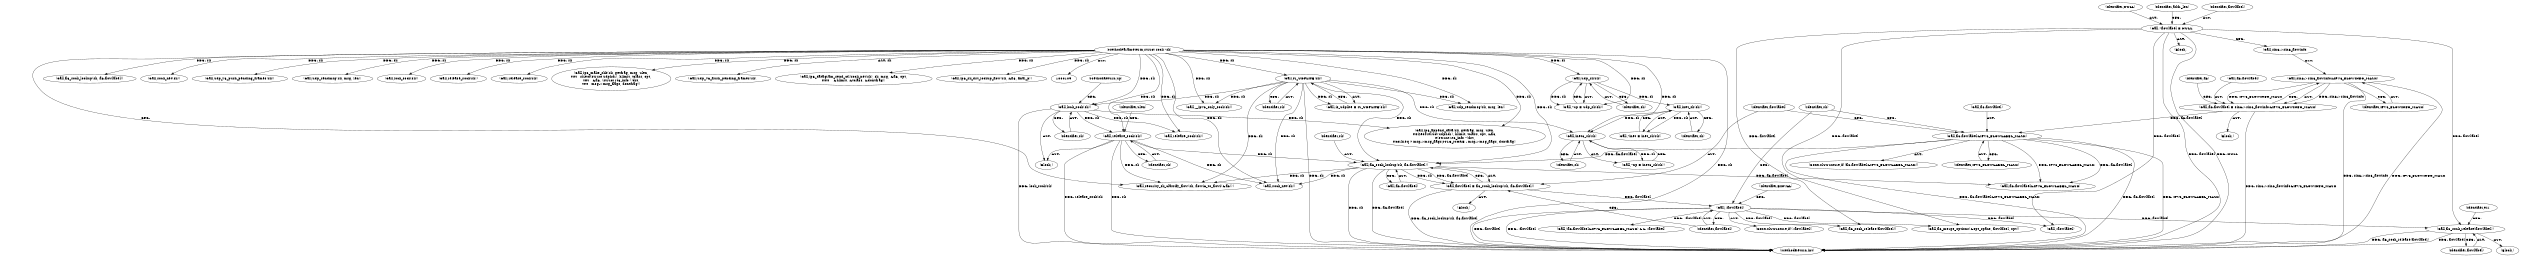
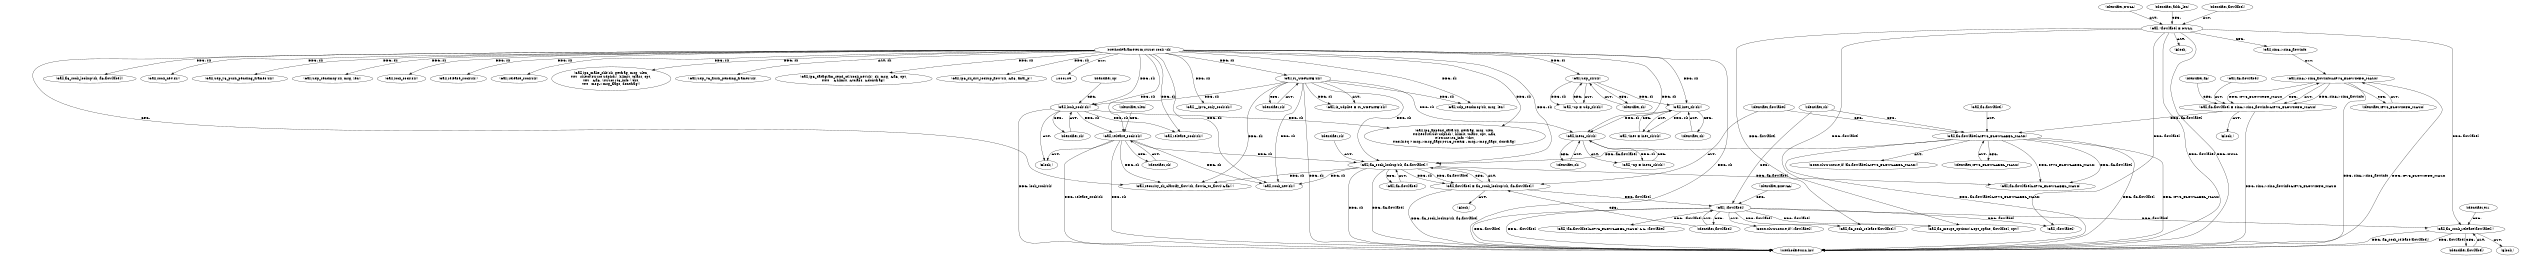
  digraph {
    n1 [label="(Call,fl6_sock_release(flowlabel))"]
    n2 [label="(Block,)"]
    n3 [label="(Identifier,flowlabel)"]
    n4 [label="(MethodReturn,int)"]
    n5 [label="(Call,*flowlabel = NULL)"]
    n6 [label="(Call,fl6_sock_release(flowlabel))"]
    n7 [label="(Block,)"]
    n8 [label="(Call,fl6_merge_options(&opt_space, flowlabel, opt))"]
    n9 [label="(Call,!flowlabel)"]
    n10 [label="(Call,sin6->sin6_flowinfo)"]
    n11 [label="(Identifier,NULL)"]
    n12 [label="(Call,!flowlabel)"]
    n13 [label="(Identifier,flowlabel)"]
    n14 [label="(ControlStructure,if (!flowlabel))"]
    n15 [label="(Call,(fl6.flowlabel&IPV6_FLOWLABEL_MASK) && !flowlabel)"]
    n16 [label="(Call,flowlabel = fl6_sock_lookup(sk, fl6.flowlabel))"]
    n17 [label="(Call,fl6_sock_lookup(sk, fl6.flowlabel))"]
    n18 [label="(Block,)"]
    n19 [label="(Call,security_sk_classify_flow(sk, flowi6_to_flowi(&fl6)))"]
    n20 [label="(Call,fl6.flowlabel)"]
    n21 [label="(Call,sock_net(sk))"]
    n22 [label="(Call,fl6.flowlabel&IPV6_FLOWLABEL_MASK)"]
    n23 [label="(Call,IS_UDPLITE(sk))"]
    n24 [label="(Call,lock_sock(sk))"]
    n25 [label="(Call,is_udplite = IS_UDPLITE(sk))"]
    n26 [label="(Identifier,sk)"]
    n27 [label="(Call,udp_sendmsg(sk, msg, len))"]
    n28 [label="(Call,__ipv6_only_sock(sk))"]
    n29 [label="(Call,inet6_sk(sk))"]
    n30 [label="(Call,release_sock(sk))"]
    n31 [label="(Call,release_sock(sk))"]
    n32 [label="(Call,ip6_append_data(sk, getfrag, msg, ulen,\n\t\tsizeof(struct udphdr), hlimit, tclass, opt, &fl6,\n\t\t(struct rt6_info *)dst,\n\t\tcorkreq ? msg->msg_flags|MSG_MORE : msg->msg_flags, dontfrag))"]
    n33 [label="(Block,)"]
    n34 [label="(Identifier,sk)"]
    n35 [label="(Identifier,sk)"]
    n36 [label="(Call,*np = inet6_sk(sk))"]
    n37 [label="(Call,inet_sk(sk))"]
    n38 [label="(Identifier,sk)"]
    n39 [label="(Call,*inet = inet_sk(sk))"]
    n40 [label="(Call,udp_sk(sk))"]
    n41 [label="(Call,*up = udp_sk(sk))"]
    n42 [label="(Identifier,sk)"]
    n43 [label="(MethodParameterIn,struct sock *sk)"]
    n44 [label="(Call,fl6_sock_lookup(sk, fl6.flowlabel))"]
    n45 [label="(Call,sock_net(sk))"]
    n46 [label="(Call,udp_v6_push_pending_frames(sk))"]
    n47 [label="(Call,udp_sendmsg(sk, msg, len))"]
    n48 [label="(Call,lock_sock(sk))"]
    n49 [label="(Call,release_sock(sk))"]
    n50 [label="(Call,release_sock(sk))"]
    n51 [label="(Call,ip6_make_skb(sk, getfrag, msg, ulen,\n\t\t\t\t   sizeof(struct udphdr), hlimit, tclass, opt,\n\t\t\t\t   &fl6, (struct rt6_info *)dst,\n\t\t\t\t   msg->msg_flags, dontfrag))"]
    n52 [label="(Call,udp_v6_flush_pending_frames(sk))"]
    n53 [label="(Call,ip6_datagram_send_ctl(sock_net(sk), sk, msg, &fl6, opt,\n\t\t\t\t\t    &hlimit, &tclass, &dontfrag))"]
    n54 [label="(Call,ip6_sk_dst_lookup_flow(sk, &fl6, final_p))"]
    1000109
    n56 [label="(Identifier,sk)"]
    n57 [label="(Call,fl6.flowlabel&IPV6_FLOWLABEL_MASK)"]
    n58 [label="(Identifier,IPV6_FLOWLABEL_MASK)"]
    n59 [label="(ControlStructure,if (fl6.flowlabel&IPV6_FLOWLABEL_MASK))"]
    n60 [label="(Call,fl6.flowlabel = sin6->sin6_flowinfo&IPV6_FLOWINFO_MASK)"]
    n61 [label="(Call,sin6->sin6_flowinfo&IPV6_FLOWINFO_MASK)"]
    n62 [label="(Block,)"]
    n63 [label="(Identifier,IPV6_FLOWINFO_MASK)"]
    n64 [label="(Identifier,addr_len)"]
    n65 [label="(Identifier,flowlabel)"]
    n66 [label="(Identifier,flowlabel)"]
    n67 [label="(Call,fl6.flowlabel)"]
    n68 [label="(Identifier,EINVAL)"]
    n69 [label="(Identifier,sk)"]
-   n70 [label="(MethodReturn,up)"]
+   n70 [label="(Identifier,up)"]
    n71 [label="(Call,fl6.flowlabel)"]
    n72 [label="(Identifier,sk)"]
    n73 [label="(Identifier,ulen)"]
    n74 [label="(Identifier,fl6)"]
    n75 [label="(Identifier,err)"]
    n1 -> n2 [label="AST: "]
    n1 -> n3 [label="CFG: "]
    n1 -> n4 [label="DDG: fl6_sock_release(flowlabel)"]
    n1 -> n4 [label="DDG: flowlabel"]
    n3 -> n1 [label="AST: "]
    n5 -> n1 [label="DDG: flowlabel"]
    n5 -> n4 [label="DDG: flowlabel"]
    n5 -> n4 [label="DDG: NULL"]
    n5 -> n6 [label="DDG: flowlabel"]
    n5 -> n7 [label="AST: "]
    n5 -> n8 [label="DDG: flowlabel"]
    n5 -> n9 [label="DDG: flowlabel"]
    n5 -> n10 [label="CFG: "]
    n10 -> n61 [label="AST: "]
    n11 -> n5 [label="AST: "]
    n12 -> n1 [label="DDG: flowlabel"]
    n12 -> n4 [label="DDG: flowlabel"]
    n12 -> n4 [label="DDG: !flowlabel"]
    n12 -> n6 [label="DDG: flowlabel"]
    n12 -> n8 [label="DDG: flowlabel"]
    n12 -> n9 [label="DDG: flowlabel"]
    n12 -> n13 [label="CFG: "]
    n12 -> n14 [label="AST: "]
    n12 -> n15 [label="DDG: !flowlabel"]
    n13 -> n12 [label="AST: "]
    n13 -> n16 [label="CFG: "]
    n16 -> n4 [label="DDG: fl6_sock_lookup(sk, fl6.flowlabel)"]
    n16 -> n12 [label="DDG: flowlabel"]
    n16 -> n17 [label="CFG: "]
    n16 -> n18 [label="AST: "]
    n17 -> n4 [label="DDG: sk"]
    n17 -> n4 [label="DDG: fl6.flowlabel"]
    n17 -> n16 [label="AST: "]
    n17 -> n16 [label="DDG: sk"]
    n17 -> n16 [label="DDG: fl6.flowlabel"]
    n17 -> n19 [label="DDG: sk"]
    n17 -> n20 [label="CFG: "]
    n17 -> n21 [label="DDG: sk"]
    n17 -> n22 [label="DDG: fl6.flowlabel"]
    n20 -> n17 [label="AST: "]
    n23 -> n4 [label="DDG: sk"]
    n23 -> n17 [label="DDG: sk"]
    n23 -> n19 [label="DDG: sk"]
    n23 -> n21 [label="DDG: sk"]
    n23 -> n24 [label="DDG: sk"]
    n23 -> n25 [label="AST: "]
    n23 -> n25 [label="DDG: sk"]
    n23 -> n26 [label="CFG: "]
    n23 -> n27 [label="DDG: sk"]
-   n23 -> n28 [label="DDG: sk"]
    n23 -> n29 [label="DDG: sk"]
    n24 -> n4 [label="DDG: lock_sock(sk)"]
    n24 -> n30 [label="DDG: sk"]
    n24 -> n31 [label="DDG: sk"]
    n24 -> n32 [label="DDG: sk"]
    n24 -> n33 [label="AST: "]
    n24 -> n34 [label="CFG: "]
-   n25 -> n23 [label="CFG: "]
    n26 -> n23 [label="AST: "]
    n29 -> n35 [label="CFG: "]
    n29 -> n36 [label="AST: "]
    n29 -> n36 [label="DDG: sk"]
    n30 -> n4 [label="DDG: sk"]
    n30 -> n4 [label="DDG: release_sock(sk)"]
    n30 -> n17 [label="DDG: sk"]
    n30 -> n19 [label="DDG: sk"]
    n30 -> n21 [label="DDG: sk"]
    n30 -> n33 [label="AST: "]
    n30 -> n56 [label="CFG: "]
    n34 -> n24 [label="AST: "]
    n35 -> n29 [label="AST: "]
    n36 -> n29 [label="CFG: "]
    n37 -> n29 [label="DDG: sk"]
    n37 -> n38 [label="CFG: "]
    n37 -> n39 [label="AST: "]
    n37 -> n39 [label="DDG: sk"]
    n38 -> n37 [label="AST: "]
    n39 -> n37 [label="CFG: "]
    n40 -> n37 [label="DDG: sk"]
    n40 -> n41 [label="AST: "]
    n40 -> n41 [label="DDG: sk"]
    n40 -> n42 [label="CFG: "]
    n41 -> n40 [label="CFG: "]
    n42 -> n40 [label="AST: "]
    n43 -> n4 [label="DDG: sk"]
    n43 -> n17 [label="DDG: sk"]
    n43 -> n19 [label="CFG: "]
    n43 -> n21 [label="DDG: sk"]
    n43 -> n23 [label="DDG: sk"]
    n43 -> n24 [label="DDG: sk"]
    n43 -> n27 [label="DDG: sk"]
    n43 -> n28 [label="DDG: sk"]
    n43 -> n29 [label="DDG: sk"]
    n43 -> n30 [label="DDG: sk"]
    n43 -> n31 [label="DDG: sk"]
    n43 -> n32 [label="DDG: sk"]
-   n43 -> n41 [label="DDG: sk"]
+   n43 -> n37 [label="DDG: sk"]
    n43 -> n40 [label="DDG: sk"]
    n43 -> n44 [label="DDG: sk"]
    n43 -> n45 [label="DDG: sk"]
    n43 -> n46 [label="DDG: sk"]
    n43 -> n47 [label="DDG: sk"]
    n43 -> n48 [label="DDG: sk"]
    n43 -> n49 [label="DDG: sk"]
    n43 -> n50 [label="DDG: sk"]
    n43 -> n51 [label="DDG: sk"]
    n43 -> n52 [label="AST: sk"]
    n43 -> n53 [label="DDG: sk"]
    n43 -> n54 [label="DDG: sk"]
    n43 -> 1000109 [label="AST: "]
    n56 -> n30 [label="AST: "]
    n57 -> n4 [label="DDG: fl6.flowlabel&IPV6_FLOWLABEL_MASK"]
    n57 -> n4 [label="DDG: fl6.flowlabel"]
    n57 -> n4 [label="DDG: IPV6_FLOWLABEL_MASK"]
    n57 -> n17 [label="DDG: fl6.flowlabel"]
    n57 -> n22 [label="DDG: fl6.flowlabel"]
    n57 -> n22 [label="DDG: IPV6_FLOWLABEL_MASK"]
    n57 -> n58 [label="CFG: "]
    n57 -> n59 [label="AST: "]
    n58 -> n57 [label="AST: "]
    n60 -> n4 [label="DDG: sin6->sin6_flowinfo&IPV6_FLOWINFO_MASK"]
    n60 -> n57 [label="DDG: fl6.flowlabel"]
    n60 -> n61 [label="CFG: "]
    n60 -> n62 [label="AST: "]
    n61 -> n4 [label="DDG: sin6->sin6_flowinfo"]
    n61 -> n4 [label="DDG: IPV6_FLOWINFO_MASK"]
    n61 -> n60 [label="AST: "]
    n61 -> n60 [label="DDG: sin6->sin6_flowinfo"]
    n61 -> n60 [label="DDG: IPV6_FLOWINFO_MASK"]
    n61 -> n63 [label="CFG: "]
    n63 -> n61 [label="AST: "]
    n64 -> n5 [label="CFG: "]
    n65 -> n5 [label="AST: "]
    n66 -> n16 [label="AST: "]
    n66 -> n57 [label="CFG: "]
    n67 -> n57 [label="AST: "]
    n68 -> n12 [label="CFG: "]
    n69 -> n17 [label="AST: "]
    n70 -> n24 [label="CFG: "]
    n71 -> n60 [label="AST: "]
    n72 -> n12 [label="CFG: "]
    n72 -> n57 [label="CFG: "]
    n73 -> n30 [label="CFG: "]
    n74 -> n60 [label="CFG: "]
    n75 -> n1 [label="CFG: "]
  }
